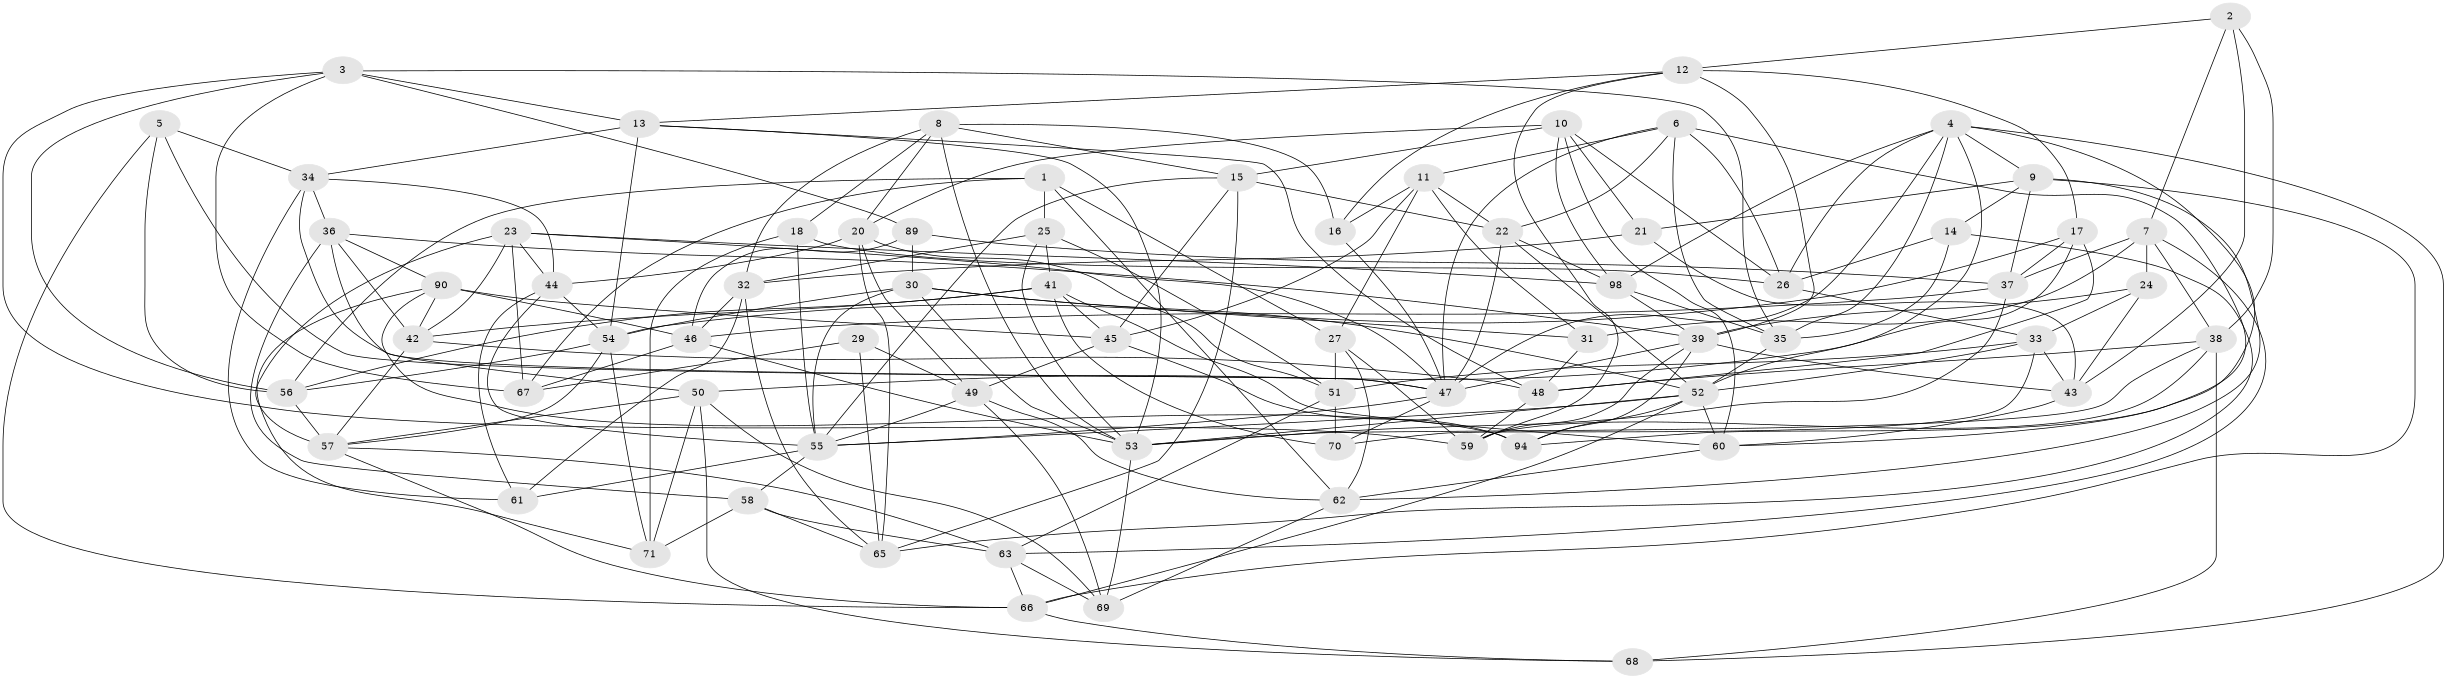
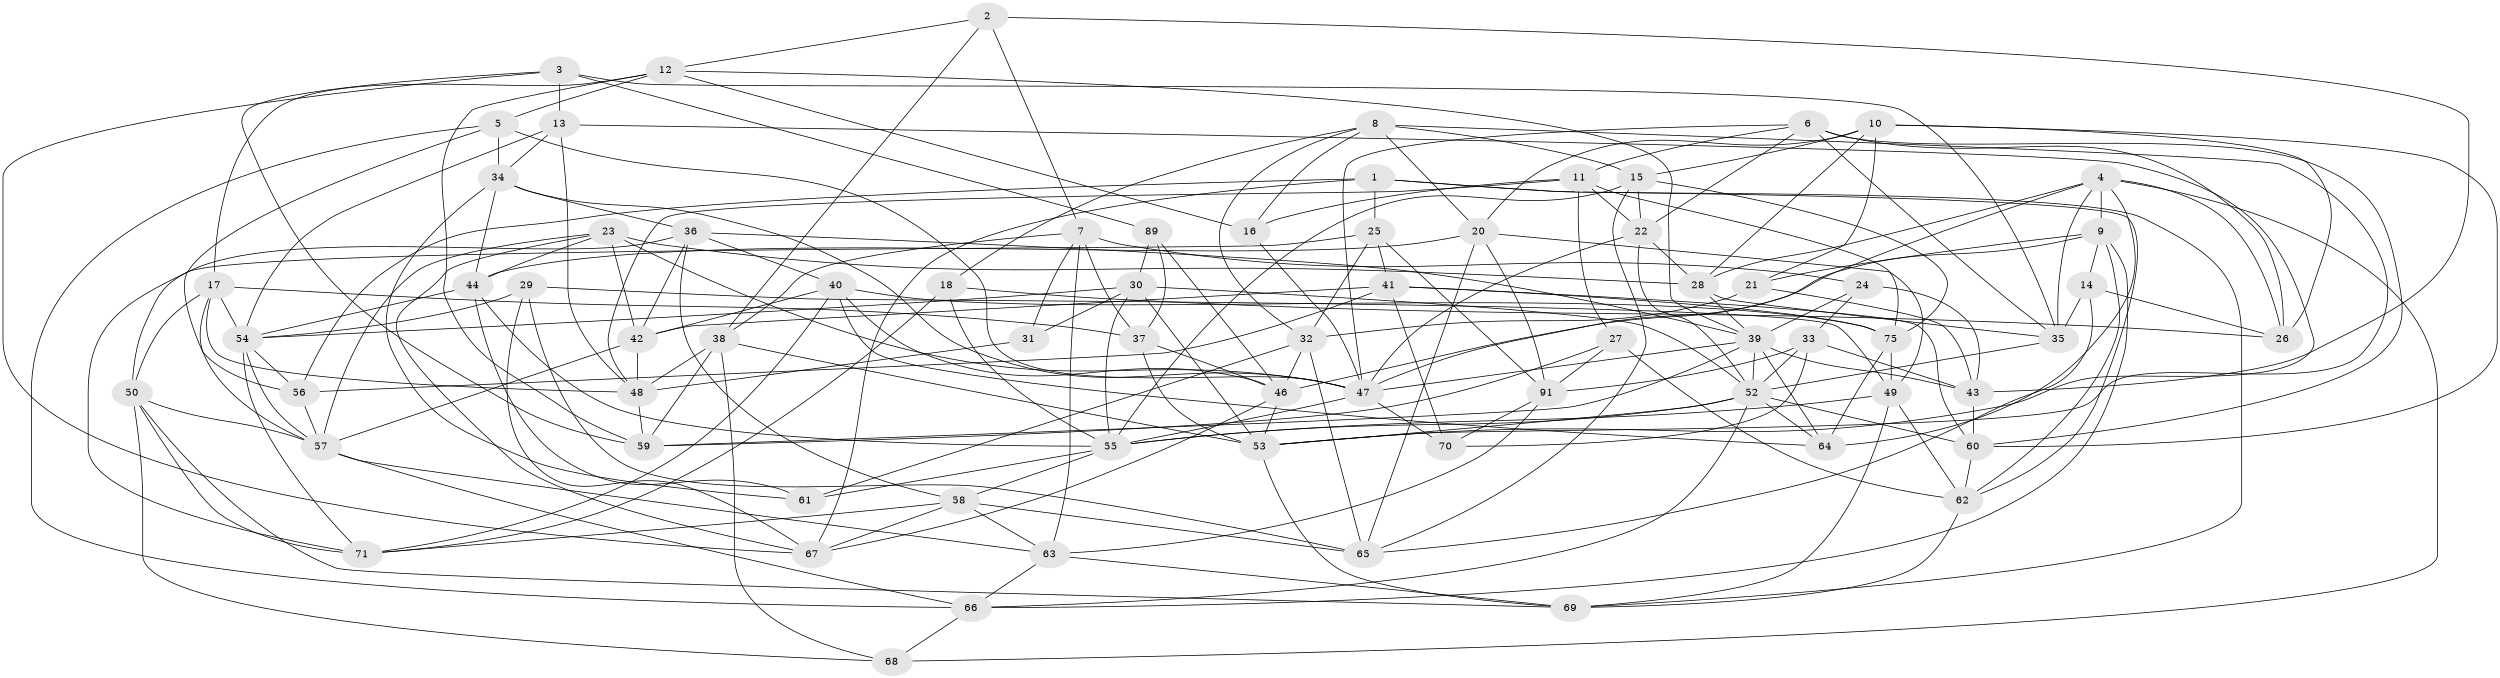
  graph {
    node [color=gray90 style=filled]
    edge [weight=1.0]
    1
    25
    56
    62
    67
    69
    32
    71
-   51
+   51 [label=91]
    41
    57
    2
    7
    12
    38
    43
    24
    31
    37
    63
    13
    59
    16
    17
    39
    68
    53
    48
    60
    3
    n31 [label=89]
    35
    34
    54
    30
    46
    52
    4
    9
    26
-   28 [label=98]
+   28
    47
-   64 [label=94]
+   64
    66
    14
    21
    33
    55
    70
    5
    44
    61
    36
    6
    11
    22
    27
-   45
+   45 [label=75]
    8
    15
    18
    20
    65
    49
    10
    50
    58
    23
    42
    29
-   40 [label=90]
+   40
    1 -- 25 [weight=2.0]
    1 -- 56
    1 -- 62
    1 -- 67
-   1 -- 27
+   1 -- 69
    25 -- 32
-   25 -- 53
+   25 -- 71
    25 -- 51
    25 -- 41
    56 -- 57
    62 -- 69
    32 -- 46
    32 -- 61
    32 -- 65
    51 -- 63
    51 -- 70
    41 -- 56
    41 -- 60
    41 -- 70
    41 -- 45
    41 -- 42
    57 -- 63
    57 -- 66
    2 -- 7
    2 -- 12
    2 -- 38
    2 -- 43
    7 -- 38
    7 -- 24
    7 -- 31
    7 -- 37
    7 -- 63
-   12 -- 13
+   12 -- 5
    12 -- 59
    12 -- 16
    12 -- 17
    12 -- 39
    38 -- 59
    38 -- 68
    38 -- 53
    38 -- 48
    43 -- 60
    24 -- 43
    24 -- 39
    24 -- 33
    31 -- 48
    37 -- 53
    37 -- 46
    63 -- 69
    63 -- 66
    13 -- 53
    13 -- 48
    13 -- 34
    13 -- 54
    16 -- 47
+   17 -- 57
    17 -- 37
    17 -- 48
    17 -- 54
    17 -- 50
    39 -- 43
    39 -- 59
    39 -- 47
    39 -- 64
    53 -- 69
    48 -- 59
    60 -- 62
-   3 -- 56
    3 -- 67
    3 -- 13
    3 -- 59
    3 -- n31
    3 -- 35
    n31 -- 37
    n31 -- 30
    n31 -- 46
    35 -- 52
    34 -- 47
    34 -- 44
    34 -- 61
    34 -- 36
    54 -- 56
    54 -- 71
    54 -- 57
    30 -- 31
    30 -- 53
    30 -- 54
    30 -- 52
    30 -- 55
    46 -- 67
    46 -- 53
    52 -- 53
    52 -- 60
    52 -- 64
    52 -- 66
    52 -- 55
    4 -- 68
    4 -- 35
-   4 -- 52
+   39 -- 52
    4 -- 9
    4 -- 26
    4 -- 28
    4 -- 47
    4 -- 64
    9 -- 62
-   9 -- 37
+   9 -- 46
    9 -- 66
    9 -- 14
    9 -- 21
-   26 -- 33
    28 -- 39
    28 -- 35
    47 -- 55
    47 -- 70
    66 -- 68
    14 -- 35
    14 -- 26
    14 -- 65
    21 -- 32
    21 -- 43
    33 -- 51
    33 -- 43
    33 -- 52
    33 -- 70
    55 -- 61
    55 -- 58
    5 -- 56
    5 -- 34
    5 -- 47
    5 -- 66
    44 -- 54
    44 -- 55
    44 -- 61
    36 -- 39
    36 -- 50
    36 -- 58
    36 -- 42
    36 -- 40
    6 -- 60
    6 -- 35
    6 -- 26
    6 -- 47
    6 -- 11
    6 -- 22
-   11 -- 31
+   11 -- 48
    11 -- 16
    11 -- 22
    11 -- 27
    11 -- 45
    22 -- 52
    22 -- 28
    22 -- 47
    27 -- 62
    27 -- 51
    27 -- 59
    45 -- 64
    45 -- 49
    8 -- 32
    8 -- 16
    8 -- 53
    8 -- 15
    8 -- 18
    8 -- 20
    15 -- 55
    15 -- 22
    15 -- 45
    15 -- 65
    18 -- 71
    18 -- 26
    18 -- 55
    20 -- 51
    20 -- 44
    20 -- 65
    20 -- 49
    49 -- 62
    49 -- 69
    49 -- 55
    10 -- 60
    10 -- 26
    10 -- 28
    10 -- 21
    10 -- 15
    10 -- 20
    50 -- 69
    50 -- 71
    50 -- 57
    50 -- 68
+   58 -- 67
    58 -- 71
    58 -- 63
    58 -- 65
    23 -- 67
    23 -- 57
    23 -- 28
    23 -- 47
    23 -- 44
    23 -- 42
    42 -- 57
    42 -- 48
    29 -- 67
+   29 -- 54
    29 -- 65
    29 -- 49
    40 -- 71
    40 -- 46
    40 -- 64
    40 -- 45
    40 -- 42
  }
